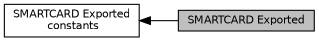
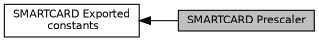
  digraph {
    rankdir=LR
    node [color=black fontname=Helvetica fontsize=10 shape=box style=filled]
-   n1 [fillcolor=grey75 fontcolor=black height=0.2 label="SMARTCARD Exported" width=0.4]
+   n1 [fillcolor=grey75 fontcolor=black height=0.2 label="SMARTCARD Prescaler" width=0.4]
    n2 [fillcolor=white height=0.2 label="SMARTCARD Exported\l constants" width=0.4]
    n2 -> n1 [dir=back fontname=Helvetica fontsize=10 labelfontname=Helvetica labelfontsize=10 shape=plaintext style=solid]
  }
